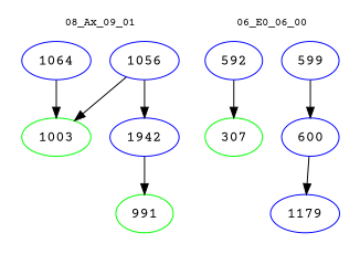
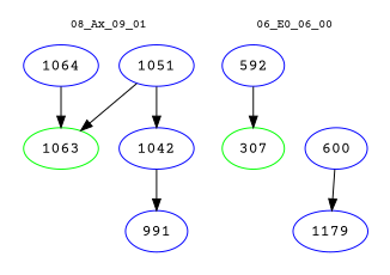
  digraph {
    fontname="Courier Prime"
    node [color=blue fontname="Courier Prime"]
    edge [color=black fontname="Courier Prime"]
-   n1 [label=1056]
-   n2 [label=1942]
+   n1 [label=1051]
+   n2 [label=1042]
    n3 [label=1064]
-   n4 [color=green label=991]
-   n5 [color=green label=1003]
-   n6 [label=599]
+   n4 [label=991]
+   n5 [color=green label=1063]
    n7 [label=592]
    n8 [label=600]
    n9 [color=green label=307]
    n10 [label=1179]
    subgraph cluster_1 {
      color=white
      fontsize=10
      label="08_Ax_09_01"
      n1
      n2
      n3
      n4
      n5
    }
    subgraph cluster_2 {
      color=white
      fontsize=10
      label="06_E0_06_00"
-     n6
      n7
      n8
      n9
      n10
    }
    n1 -> n2
    n1 -> n5
    n2 -> n4
    n3 -> n5
-   n6 -> n8
    n7 -> n9
    n8 -> n10
  }
